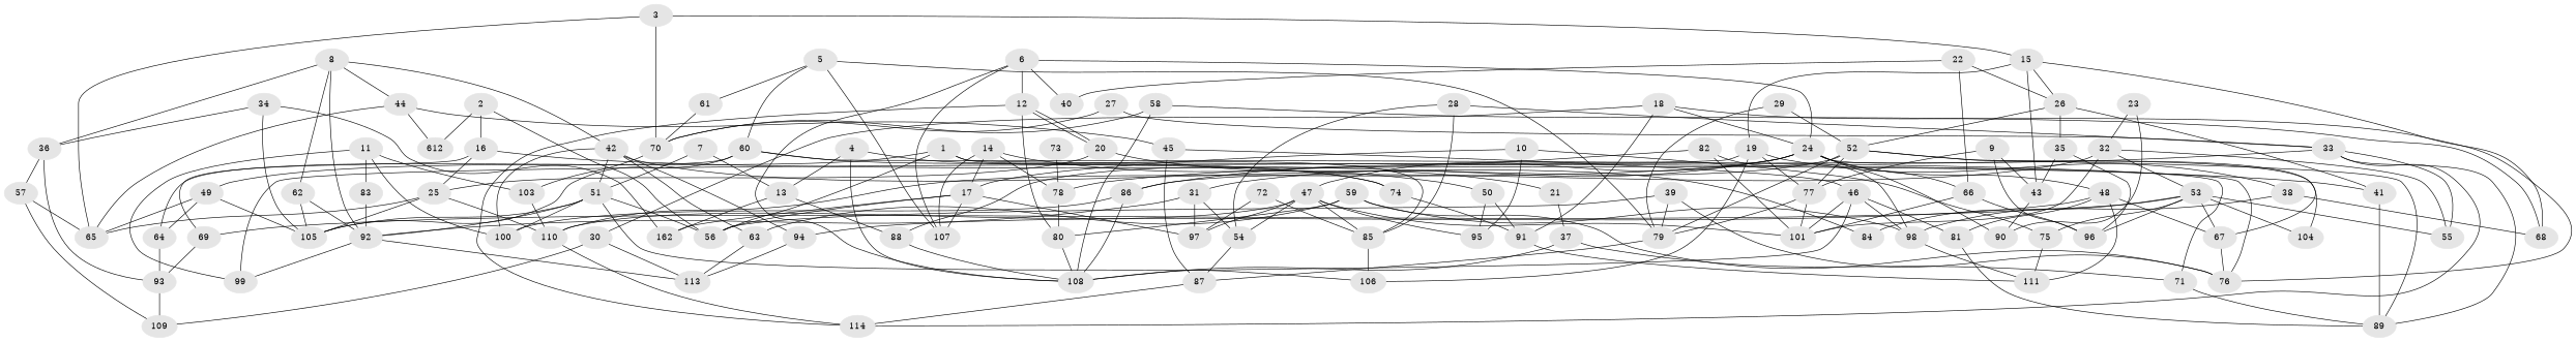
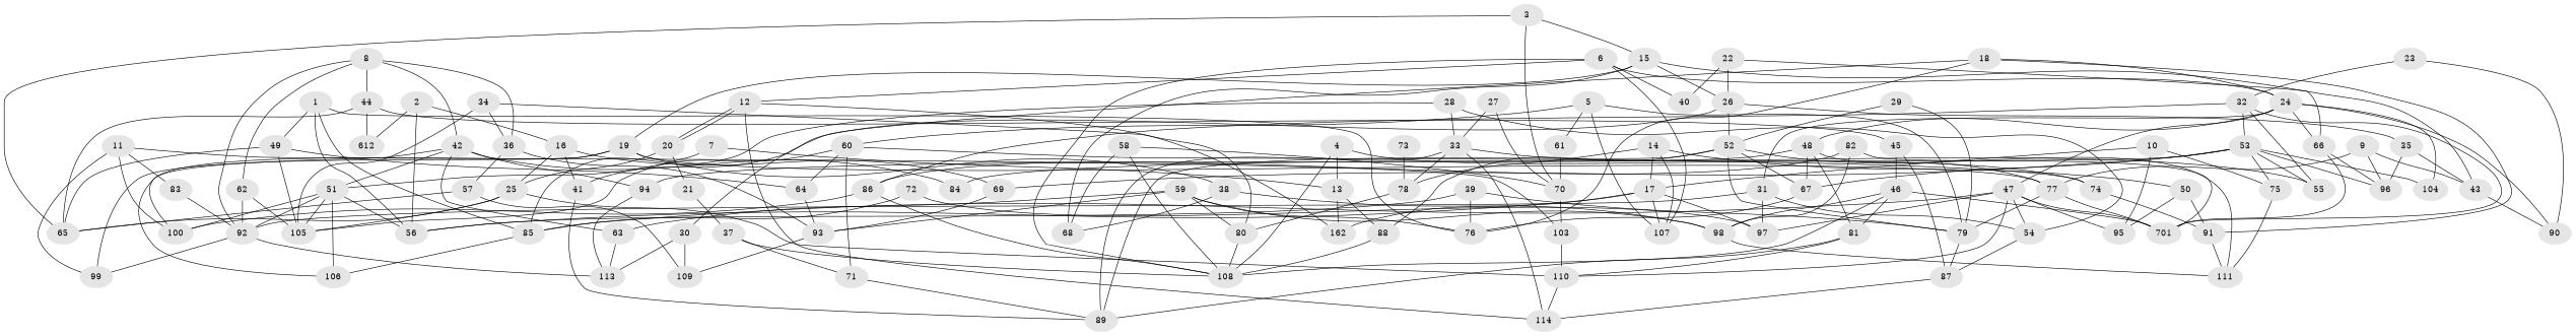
  graph {
    node [color=gray90 style=filled]
    1
    49
    56
    76
    85
    65
    105
    64
    106
    2
    16
    n12 [label=612]
    25
    41
    69
    3
    15
    70
    43
    19
    26
    68
    103
    4
    13
    74
    108
    88
    n29 [label=162]
    91
    5
    60
    61
    79
    107
    71
    87
    6
    12
    24
    40
    20
    80
    114
    66
    90
    31
    47
    48
    104
    110
    7
    51
    92
    100
    8
    36
    42
    44
    62
    57
    93
    63
    84
    94
    45
    99
    113
    9
    77
    96
-   101
+   101 [label=701]
    10
    17
    75
    95
    97
    111
    11
    83
    21
    14
    50
    78
    38
    35
    52
    89
    18
    30
    109
    98
    37
    22
    23
    32
    53
    55
    86
    54
    81
    67
    27
    33
    28
    29
    34
    39
    46
    58
    59
    73
    72
    82
    1 -- 49
    1 -- 56
    1 -- 76
    1 -- 85
    49 -- 65
    49 -- 105
    49 -- 64
    85 -- 106
    64 -- 93
    2 -- 56
    2 -- 16
    2 -- n12
    16 -- 25
    16 -- 41
    16 -- 69
    25 -- 65
    25 -- 105
    25 -- 110
    41 -- 89
    69 -- 93
    3 -- 65
    3 -- 15
    3 -- 70
    15 -- 43
    15 -- 19
    15 -- 26
    15 -- 68
    70 -- 103
    43 -- 90
    19 -- 106
    19 -- 99
    19 -- 77
    19 -- 38
    26 -- 41
    26 -- 35
    26 -- 52
    103 -- 110
    4 -- 13
    4 -- 74
    4 -- 108
    13 -- 88
    13 -- n29
    74 -- 91
    88 -- 108
    91 -- 111
    5 -- 60
    5 -- 61
    5 -- 79
    5 -- 107
    60 -- 105
    60 -- 64
    60 -- 74
    60 -- 71
    61 -- 70
    79 -- 87
    71 -- 89
    87 -- 114
    6 -- 108
    6 -- 107
    6 -- 12
    6 -- 24
    6 -- 40
    12 -- 20
    12 -- 20
    12 -- 80
    12 -- 114
    24 -- 66
    24 -- 90
    24 -- 31
    24 -- 47
    24 -- 48
    24 -- 104
-   24 -- 110
+   81 -- 110
    20 -- 25
    20 -- 21
    80 -- 108
    66 -- 96
    66 -- 101
    31 -- 92
    31 -- 97
    31 -- 54
    47 -- 85
    47 -- 110
    47 -- 101
    47 -- 95
    47 -- 97
    47 -- 54
    48 -- 94
    48 -- 111
    48 -- 81
    48 -- 67
    110 -- 114
    7 -- 13
    7 -- 51
    51 -- 56
    51 -- 105
    51 -- 106
    51 -- 92
    51 -- 100
    92 -- 99
    92 -- 113
    8 -- 92
    8 -- 36
    8 -- 42
    8 -- 44
    8 -- 62
    36 -- 57
    36 -- 93
    42 -- 51
    42 -- 100
    42 -- 63
    42 -- 84
    42 -- 94
    44 -- 65
    44 -- n12
    44 -- 45
    62 -- 105
    62 -- 92
    57 -- 65
    57 -- 109
    93 -- 109
    63 -- 113
    94 -- 113
    45 -- 87
    45 -- 46
    9 -- 43
    9 -- 77
    9 -- 96
    77 -- 79
    77 -- 101
    10 -- 17
    10 -- 75
    10 -- 95
    17 -- 56
    17 -- n29
    17 -- 107
    17 -- 97
    75 -- 111
    11 -- 103
    11 -- 100
    11 -- 99
    11 -- 83
    83 -- 92
    21 -- 37
    14 -- 107
    14 -- 17
    14 -- 50
    14 -- 78
    50 -- 91
    50 -- 95
    78 -- 80
    38 -- 68
    38 -- 98
    35 -- 43
    35 -- 96
    52 -- 88
    52 -- 79
    52 -- 77
    52 -- 89
    52 -- 67
    18 -- 76
    18 -- 91
    18 -- 24
    18 -- 30
    30 -- 113
    30 -- 109
    98 -- 111
    37 -- 108
    37 -- 71
    22 -- 26
    22 -- 40
    22 -- 66
    23 -- 90
    23 -- 32
    32 -- 101
    32 -- 53
    32 -- 55
    32 -- 86
    53 -- 69
    53 -- 104
    53 -- 84
    53 -- 96
    53 -- 75
    53 -- 55
    53 -- 67
    86 -- 108
    86 -- 100
    54 -- 87
    81 -- 89
    67 -- 76
    27 -- 70
    27 -- 33
    33 -- 114
    33 -- 78
    33 -- 89
    33 -- 55
    28 -- 85
    28 -- 54
    28 -- 33
    29 -- 79
    29 -- 52
    34 -- 105
    34 -- n29
    34 -- 36
    39 -- 56
    39 -- 76
    39 -- 79
    46 -- 108
    46 -- 101
    46 -- 98
    46 -- 81
    58 -- 70
    58 -- 68
    58 -- 108
    59 -- 76
    59 -- 80
+   59 -- 93
    59 -- 63
    59 -- 98
    73 -- 78
    72 -- 85
    72 -- 97
    82 -- 101
    82 -- 98
    82 -- 86
  }
